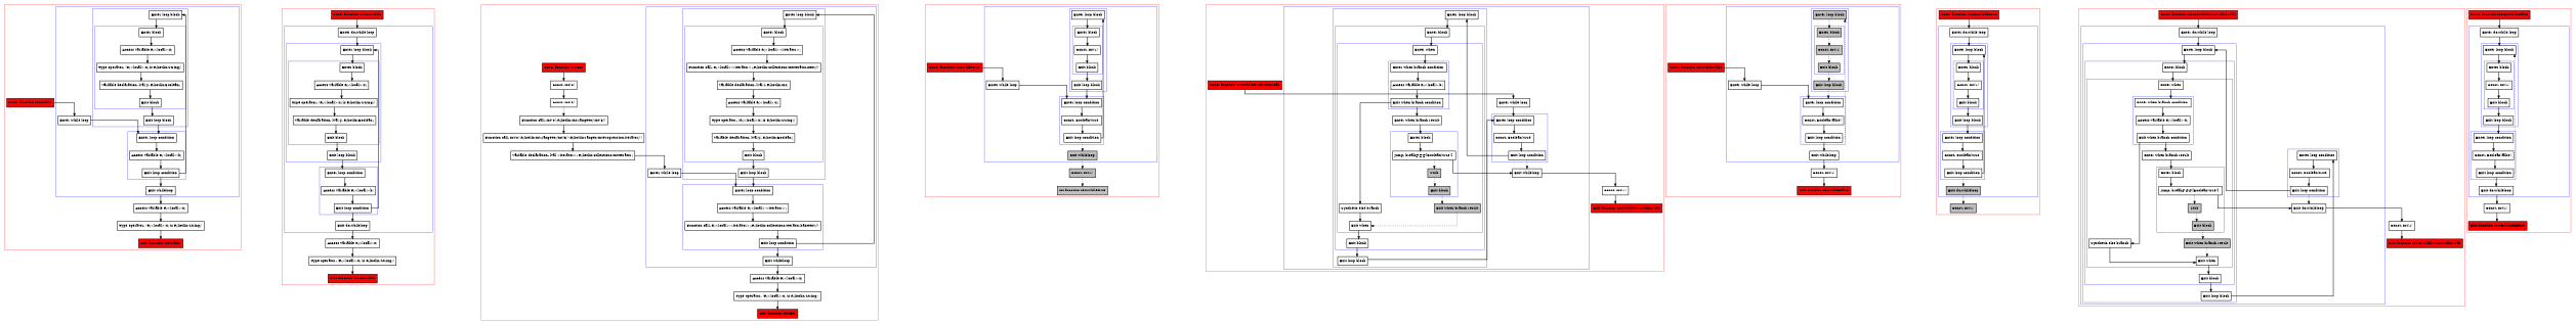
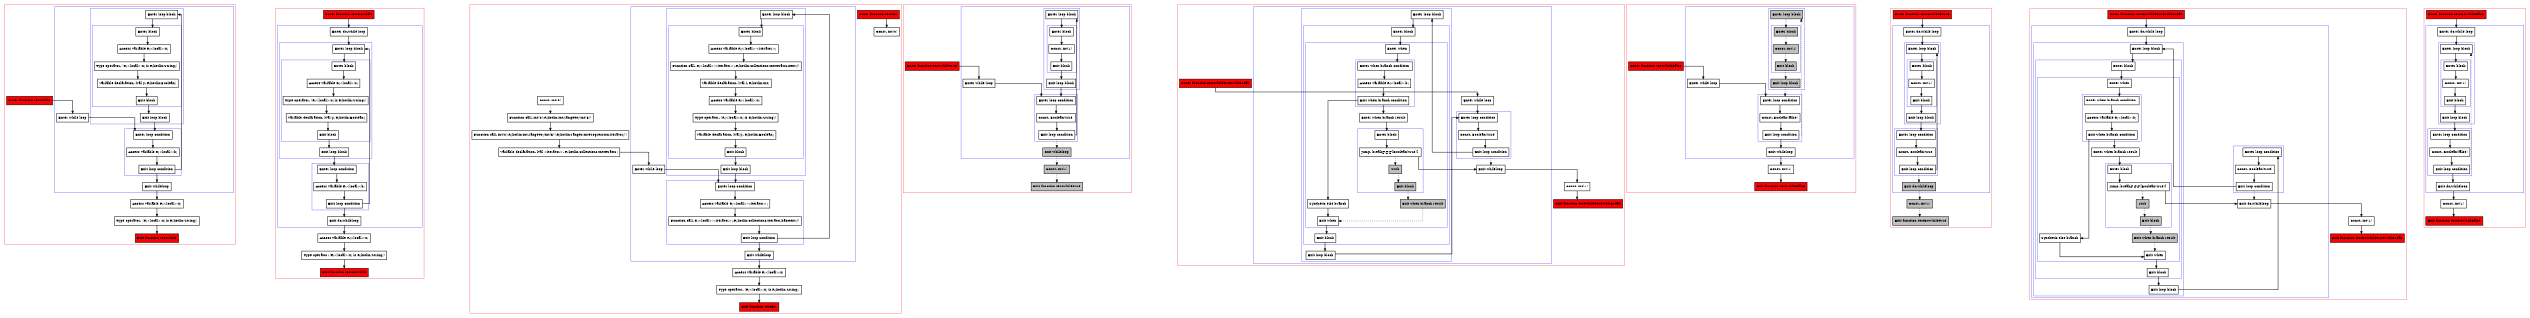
  digraph {
    nodesep=3
    splines=ortho
    node [penwidth=2 shape=box]
    edge [penwidth=2]
    n1 [label="Enter loop condition"]
    n2 [label="Access variable R|<local>/b|"]
    n3 [label="Exit loop condition"]
    n4 [label="Enter block"]
    n5 [label="Access variable R|<local>/x|"]
    n6 [label="Type operator: (R|<local>/x| is R|kotlin/String|)"]
    n7 [label="Variable declaration: lval y: R|kotlin/Boolean|"]
    n8 [label="Exit block"]
    n9 [label="Enter loop block"]
    n10 [label="Exit loop block"]
    n11 [label="Enter while loop"]
    n12 [label="Exit whileloop"]
    n13 [fillcolor=red label="Enter function testWhile" style=filled]
    n14 [label="Access variable R|<local>/x|"]
    n15 [label="Type operator: (R|<local>/x| is R|kotlin/String|)"]
    n16 [fillcolor=red label="Exit function testWhile" style=filled]
    n17 [label="Enter block"]
    n18 [label="Access variable R|<local>/x|"]
    n19 [label="Type operator: (R|<local>/x| is R|kotlin/String|)"]
    n20 [label="Variable declaration: lval y: R|kotlin/Boolean|"]
    n21 [label="Exit block"]
    n22 [label="Enter loop block"]
    n23 [label="Exit loop block"]
    n24 [label="Enter loop condition"]
    n25 [label="Access variable R|<local>/b|"]
    n26 [label="Exit loop condition"]
    n27 [label="Enter do-while loop"]
    n28 [label="Exit do-whileloop"]
    n29 [fillcolor=red label="Enter function testDoWhile" style=filled]
    n30 [label="Access variable R|<local>/x|"]
    n31 [label="Type operator: (R|<local>/x| is R|kotlin/String|)"]
    n32 [fillcolor=red label="Exit function testDoWhile" style=filled]
    n33 [label="Enter loop condition"]
    n34 [label="Access variable R|<local>/<iterator>|"]
    n35 [label="Function call: R|<local>/<iterator>|.R|kotlin/collections/Iterator.hasNext|()"]
    n36 [label="Exit loop condition"]
    n37 [label="Enter block"]
    n38 [label="Access variable R|<local>/<iterator>|"]
    n39 [label="Function call: R|<local>/<iterator>|.R|kotlin/collections/IntIterator.next|()"]
    n40 [label="Variable declaration: lval i: R|kotlin/Int|"]
    n41 [label="Access variable R|<local>/x|"]
    n42 [label="Type operator: (R|<local>/x| is R|kotlin/String|)"]
    n43 [label="Variable declaration: lval y: R|kotlin/Boolean|"]
    n44 [label="Exit block"]
    n45 [label="Enter loop block"]
    n46 [label="Exit loop block"]
    n47 [label="Enter while loop"]
    n48 [label="Exit whileloop"]
    n49 [fillcolor=red label="Enter function testFor" style=filled]
    n50 [label="Const: Int(0)"]
    n51 [label="Const: Int(5)"]
    n52 [label="Function call: Int(0).R|kotlin/Int.rangeTo|(Int(5))"]
    n53 [label="Function call: Int(0).R|kotlin/Int.rangeTo|(Int(5)).R|kotlin/ranges/IntProgression.iterator|()"]
    n54 [label="Variable declaration: lval <iterator>: R|kotlin/collections/IntIterator|"]
    n55 [label="Access variable R|<local>/x|"]
    n56 [label="Type operator: (R|<local>/x| is R|kotlin/String|)"]
    n57 [fillcolor=red label="Exit function testFor" style=filled]
    n58 [label="Enter loop condition"]
    n59 [label="Const: Boolean(true)"]
    n60 [label="Exit loop condition"]
    n61 [label="Enter block"]
    n62 [label="Const: Int(1)"]
    n63 [label="Exit block"]
    n64 [label="Enter loop block"]
    n65 [label="Exit loop block"]
    n66 [label="Enter while loop"]
    n67 [fillcolor=gray label="Exit whileloop" style=filled]
    n68 [fillcolor=red label="Enter function testWhileTrue" style=filled]
    n69 [fillcolor=gray label="Const: Int(1)" style=filled]
-   n70 [fillcolor=gray label="Int function testWhileTrue" style=filled]
+   n70 [fillcolor=gray label="Exit function testWhileTrue" style=filled]
    n71 [label="Enter loop condition"]
    n72 [label="Const: Boolean(true)"]
    n73 [label="Exit loop condition"]
    n74 [label="Enter when branch condition "]
    n75 [label="Access variable R|<local>/b|"]
    n76 [label="Exit when branch condition"]
    n77 [label="Enter block"]
    n78 [label="Jump: break@@@[Boolean(true)] "]
    n79 [fillcolor=gray label=Stub style=filled]
    n80 [fillcolor=gray label="Exit block" style=filled]
    n81 [label="Enter when"]
    n82 [label="Synthetic else branch"]
    n83 [label="Enter when branch result"]
    n84 [fillcolor=gray label="Exit when branch result" style=filled]
    n85 [label="Exit when"]
    n86 [label="Enter block"]
    n87 [label="Exit block"]
    n88 [label="Enter loop block"]
    n89 [label="Exit loop block"]
    n90 [label="Enter while loop"]
    n91 [label="Exit whileloop"]
    n92 [fillcolor=red label="Enter function testWhileTrueWithBreak" style=filled]
    n93 [label="Const: Int(1)"]
    n94 [fillcolor=red label="Exit function testWhileTrueWithBreak" style=filled]
    n95 [label="Enter loop condition"]
    n96 [label="Const: Boolean(false)"]
    n97 [label="Exit loop condition"]
    n98 [fillcolor=gray label="Enter block" style=filled]
    n99 [fillcolor=gray label="Const: Int(1)" style=filled]
    n100 [fillcolor=gray label="Exit block" style=filled]
    n101 [fillcolor=gray label="Enter loop block" style=filled]
    n102 [fillcolor=gray label="Exit loop block" style=filled]
    n103 [label="Enter while loop"]
    n104 [label="Exit whileloop"]
    n105 [fillcolor=red label="Enter function testWhileFalse" style=filled]
    n106 [label="Const: Int(1)"]
    n107 [fillcolor=red label="Exit function testWhileFalse" style=filled]
    n108 [label="Enter block"]
    n109 [label="Const: Int(1)"]
    n110 [label="Exit block"]
    n111 [label="Enter loop block"]
    n112 [label="Exit loop block"]
    n113 [label="Enter loop condition"]
    n114 [label="Const: Boolean(true)"]
    n115 [label="Exit loop condition"]
    n116 [label="Enter do-while loop"]
    n117 [fillcolor=gray label="Exit do-whileloop" style=filled]
    n118 [fillcolor=red label="Enter function testDoWhileTrue" style=filled]
    n119 [fillcolor=gray label="Const: Int(1)" style=filled]
+   n120 [fillcolor=gray label="Exit function testDoWhileTrue" style=filled]
    n121 [label="Enter when branch condition "]
    n122 [label="Access variable R|<local>/b|"]
    n123 [label="Exit when branch condition"]
    n124 [label="Enter block"]
    n125 [label="Jump: break@@@[Boolean(true)] "]
    n126 [fillcolor=gray label=Stub style=filled]
    n127 [fillcolor=gray label="Exit block" style=filled]
    n128 [label="Enter when"]
    n129 [label="Synthetic else branch"]
    n130 [label="Enter when branch result"]
    n131 [fillcolor=gray label="Exit when branch result" style=filled]
    n132 [label="Exit when"]
    n133 [label="Enter block"]
    n134 [label="Exit block"]
    n135 [label="Enter loop block"]
    n136 [label="Exit loop block"]
    n137 [label="Enter loop condition"]
    n138 [label="Const: Boolean(true)"]
    n139 [label="Exit loop condition"]
    n140 [label="Enter do-while loop"]
    n141 [label="Exit do-whileloop"]
    n142 [fillcolor=red label="Enter function testDoWhileTrueWithBreak" style=filled]
    n143 [label="Const: Int(1)"]
    n144 [fillcolor=red label="Exit function testDoWhileTrueWithBreak" style=filled]
    n145 [label="Enter block"]
    n146 [label="Const: Int(1)"]
    n147 [label="Exit block"]
    n148 [label="Enter loop block"]
    n149 [label="Exit loop block"]
    n150 [label="Enter loop condition"]
    n151 [label="Const: Boolean(false)"]
    n152 [label="Exit loop condition"]
    n153 [label="Enter do-while loop"]
    n154 [label="Exit do-whileloop"]
    n155 [fillcolor=red label="Enter function testDoWhileFalse" style=filled]
    n156 [label="Const: Int(1)"]
    n157 [fillcolor=red label="Exit function testDoWhileFalse" style=filled]
    subgraph cluster_1 {
      color=red
      n13
      n14
      n15
      n16
      subgraph cluster_2 {
        color=blue
        n11
        n12
        subgraph cluster_3 {
          color=blue
          n1
          n2
          n3
        }
        subgraph cluster_4 {
          color=blue
          n9
          n10
          subgraph cluster_5 {
            color=blue
            n4
            n5
            n6
            n7
            n8
          }
        }
      }
    }
    subgraph cluster_6 {
      color=red
      n29
      n30
      n31
      n32
      subgraph cluster_7 {
        color=blue
        n27
        n28
        subgraph cluster_8 {
          color=blue
          n22
          n23
          subgraph cluster_9 {
            color=blue
            n17
            n18
            n19
            n20
            n21
          }
        }
        subgraph cluster_10 {
          color=blue
          n24
          n25
          n26
        }
      }
    }
    subgraph cluster_11 {
      color=red
      n49
      n50
      n51
      n52
      n53
      n54
      n55
      n56
      n57
      subgraph cluster_12 {
        color=blue
        n47
        n48
        subgraph cluster_13 {
          color=blue
          n33
          n34
          n35
          n36
        }
        subgraph cluster_14 {
          color=blue
          n45
          n46
          subgraph cluster_15 {
            color=blue
            n37
            n38
            n39
            n40
            n41
            n42
            n43
            n44
          }
        }
      }
    }
    subgraph cluster_16 {
      color=red
      n68
      n69
      n70
      subgraph cluster_17 {
        color=blue
        n66
        n67
        subgraph cluster_18 {
          color=blue
          n58
          n59
          n60
        }
        subgraph cluster_19 {
          color=blue
          n64
          n65
          subgraph cluster_20 {
            color=blue
            n61
            n62
            n63
          }
        }
      }
    }
    subgraph cluster_21 {
      color=red
      n92
      n93
      n94
      subgraph cluster_22 {
        color=blue
        n90
        n91
        subgraph cluster_23 {
          color=blue
          n71
          n72
          n73
        }
        subgraph cluster_24 {
          color=blue
          n88
          n89
          subgraph cluster_25 {
            color=blue
            n86
            n87
            subgraph cluster_26 {
              color=blue
              n81
              n82
              n83
              n84
              n85
              subgraph cluster_27 {
                color=blue
                n74
                n75
                n76
              }
              subgraph cluster_28 {
                color=blue
                n77
                n78
                n79
                n80
              }
            }
          }
        }
      }
    }
    subgraph cluster_29 {
      color=red
      n105
      n106
      n107
      subgraph cluster_30 {
        color=blue
        n103
        n104
        subgraph cluster_31 {
          color=blue
          n95
          n96
          n97
        }
        subgraph cluster_32 {
          color=blue
          n101
          n102
          subgraph cluster_33 {
            color=blue
            n98
            n99
            n100
          }
        }
      }
    }
    subgraph cluster_34 {
      color=red
      n118
      n119
+     n120
      subgraph cluster_35 {
        color=blue
        n116
        n117
        subgraph cluster_36 {
          color=blue
          n111
          n112
          subgraph cluster_37 {
            color=blue
            n108
            n109
            n110
          }
        }
        subgraph cluster_38 {
          color=blue
          n113
          n114
          n115
        }
      }
    }
    subgraph cluster_39 {
      color=red
      n142
      n143
      n144
      subgraph cluster_40 {
        color=blue
        n140
        n141
        subgraph cluster_41 {
          color=blue
          n135
          n136
          subgraph cluster_42 {
            color=blue
            n133
            n134
            subgraph cluster_43 {
              color=blue
              n128
              n129
              n130
              n131
              n132
              subgraph cluster_44 {
                color=blue
                n121
                n122
                n123
              }
              subgraph cluster_45 {
                color=blue
                n124
                n125
                n126
                n127
              }
            }
          }
        }
        subgraph cluster_46 {
          color=blue
          n137
          n138
          n139
        }
      }
    }
    subgraph cluster_47 {
      color=red
      n155
      n156
      n157
      subgraph cluster_48 {
        color=blue
        n153
        n154
        subgraph cluster_49 {
          color=blue
          n148
          n149
          subgraph cluster_50 {
            color=blue
            n145
            n146
            n147
          }
        }
        subgraph cluster_51 {
          color=blue
          n150
          n151
          n152
        }
      }
    }
    n1 -> n2
    n2 -> n3
    n3 -> n9
    n3 -> n12
    n4 -> n5
    n5 -> n6
    n6 -> n7
    n7 -> n8
    n8 -> n10
    n9 -> n4
    n10 -> n1
    n11 -> n1
    n12 -> n14
    n13 -> n11
    n14 -> n15
    n15 -> n16
    n17 -> n18
    n18 -> n19
    n19 -> n20
    n20 -> n21
    n21 -> n23
    n22 -> n17
    n23 -> n24
    n24 -> n25
    n25 -> n26
    n26 -> n22
    n26 -> n28
    n27 -> n22
    n28 -> n30
    n29 -> n27
    n30 -> n31
    n31 -> n32
    n33 -> n34
    n34 -> n35
    n35 -> n36
    n36 -> n45
    n36 -> n48
    n37 -> n38
    n38 -> n39
    n39 -> n40
    n40 -> n41
    n41 -> n42
    n42 -> n43
    n43 -> n44
    n44 -> n46
    n45 -> n37
    n46 -> n33
    n47 -> n33
    n48 -> n55
    n49 -> n50
-   n50 -> n51
    n51 -> n52 [style=dotted]
    n52 -> n53
    n53 -> n54
    n54 -> n47
    n55 -> n56
    n56 -> n57
    n58 -> n59
    n59 -> n60
    n60 -> n64
    n60 -> n67 [style=dotted]
    n61 -> n62
    n62 -> n63
    n63 -> n65
    n64 -> n61
    n65 -> n58
    n66 -> n58
    n67 -> n69 [style=dotted]
    n68 -> n66
    n69 -> n70 [style=dotted]
    n71 -> n72
    n72 -> n73
    n73 -> n88
    n73 -> n91 [style=dotted]
    n74 -> n75
    n75 -> n76
    n76 -> n82
    n76 -> n83
    n77 -> n78
    n78 -> n79 [style=dotted]
    n78 -> n91
    n79 -> n80 [style=dotted]
    n80 -> n84 [style=dotted]
    n81 -> n74
    n82 -> n85
    n83 -> n77
    n84 -> n85 [style=dotted]
    n85 -> n87
    n86 -> n81
    n87 -> n89
    n88 -> n86
    n89 -> n71
    n90 -> n71
    n91 -> n93
    n92 -> n90
    n93 -> n94
    n95 -> n96
    n96 -> n97
    n97 -> n101 [style=dotted]
    n97 -> n104
    n98 -> n99 [style=dotted]
    n99 -> n100 [style=dotted]
    n100 -> n102 [style=dotted]
    n101 -> n98 [style=dotted]
    n102 -> n95 [style=dotted]
    n103 -> n95
    n104 -> n106
    n105 -> n103
    n106 -> n107
    n108 -> n109
    n109 -> n110
    n110 -> n112
    n111 -> n108
    n112 -> n113
    n113 -> n114
    n114 -> n115
    n115 -> n111
    n115 -> n117 [style=dotted]
    n116 -> n111
    n117 -> n119 [style=dotted]
    n118 -> n116
+   n119 -> n120 [style=dotted]
    n121 -> n122
    n122 -> n123
    n123 -> n129
    n123 -> n130
    n124 -> n125
    n125 -> n126 [style=dotted]
    n125 -> n141
    n126 -> n127 [style=dotted]
    n127 -> n131 [style=dotted]
    n128 -> n121
    n129 -> n132
    n130 -> n124
    n131 -> n132 [style=dotted]
    n132 -> n134
    n133 -> n128
    n134 -> n136
    n135 -> n133
    n136 -> n137
    n137 -> n138
    n138 -> n139
    n139 -> n135
    n139 -> n141 [style=dotted]
    n140 -> n135
    n141 -> n143
    n142 -> n140
    n143 -> n144
    n145 -> n146
    n146 -> n147
    n147 -> n149
    n148 -> n145
    n149 -> n150
    n150 -> n151
    n151 -> n152
    n152 -> n148 [style=dotted]
    n152 -> n154
    n153 -> n148
    n154 -> n156
    n155 -> n153
    n156 -> n157
  }
